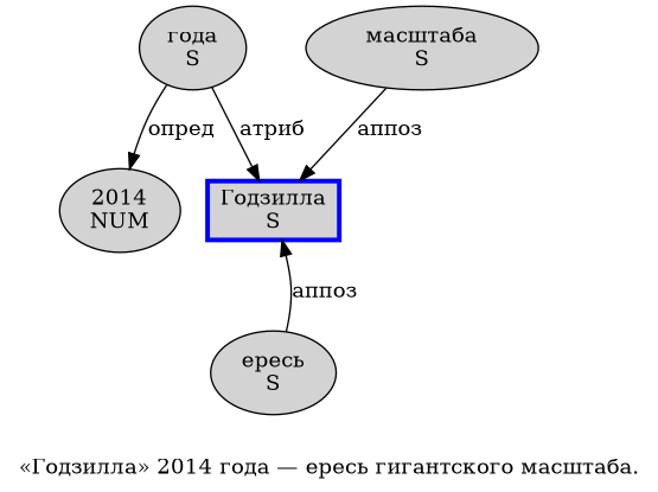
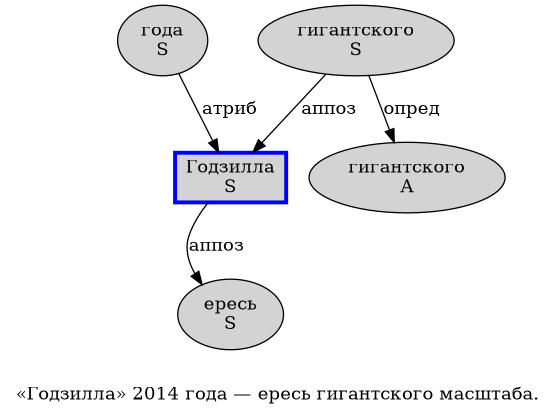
  digraph {
    label="«Годзилла» 2014 года — ересь гигантского масштаба."
    node [fillcolor=lightgray penwidth=1 shape=ellipse style=filled]
    n1 [color=blue label="Годзилла\nS" penwidth=3 shape=box]
    n2 [label="ересь\nS"]
    n3 [label="года\nS"]
-   n4 [label="2014\nNUM"]
-   n6 [label="масштаба\nS"]
-   n2 -> n1 [label="аппоз"]
+   n5 [label="гигантского\nA"]
+   n6 [label="гигантского\nS"]
+   n1 -> n2 [label="аппоз"]
    n3 -> n1 [label="атриб"]
-   n3 -> n4 [label="опред"]
    n6 -> n1 [label="аппоз"]
+   n6 -> n5 [label="опред"]
  }
